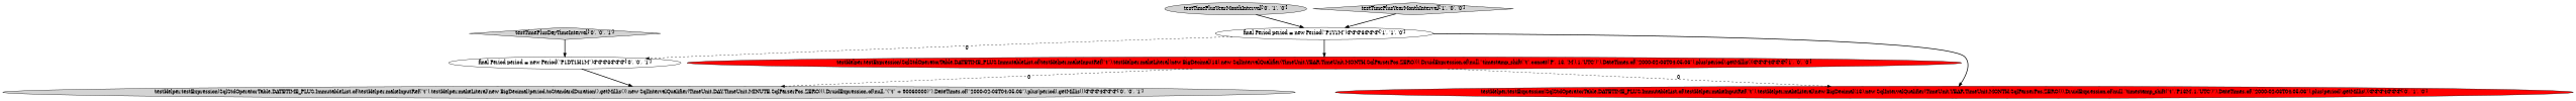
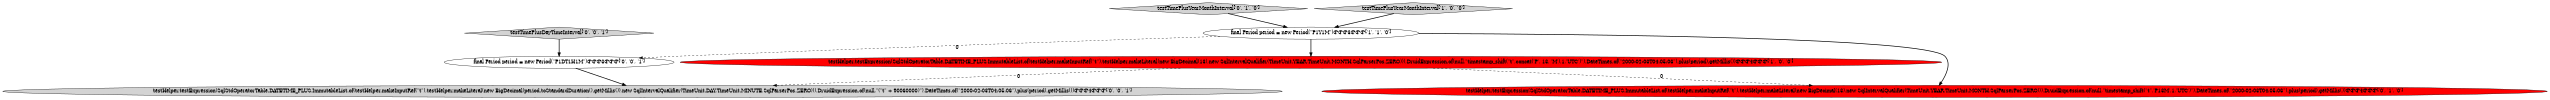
  digraph {
    node [fillcolor=lightgray shape=ellipse style=filled]
    edge [style=bold]
    n1 [fillcolor=white label="final Period period = new Period(\"P1Y1M\")@@@3@@@['1', '1', '0']"]
    n2 [fillcolor=white label="final Period period = new Period(\"P1DT1H1M\")@@@3@@@['0', '0', '1']"]
    n3 [fillcolor=red label="testHelper.testExpression(SqlStdOperatorTable.DATETIME_PLUS,ImmutableList.of(testHelper.makeInputRef(\"t\"),testHelper.makeLiteral(new BigDecimal(13),new SqlIntervalQualifier(TimeUnit.YEAR,TimeUnit.MONTH,SqlParserPos.ZERO))),DruidExpression.of(null,\"timestamp_shift(\"t\",concat('P', 13, 'M'),1,'UTC')\"),DateTimes.of(\"2000-02-03T04:05:06\").plus(period).getMillis())@@@4@@@['1', '0', '0']"]
    n4 [fillcolor=red label="testHelper.testExpression(SqlStdOperatorTable.DATETIME_PLUS,ImmutableList.of(testHelper.makeInputRef(\"t\"),testHelper.makeLiteral(new BigDecimal(13),new SqlIntervalQualifier(TimeUnit.YEAR,TimeUnit.MONTH,SqlParserPos.ZERO))),DruidExpression.of(null,\"timestamp_shift(\"t\",'P13M',1,'UTC')\"),DateTimes.of(\"2000-02-03T04:05:06\").plus(period).getMillis())@@@4@@@['0', '1', '0']"]
-   n5 [label="testTimePlusYearMonthInterval['0', '1', '0']"]
+   n5 [label="testTimePlusYearMonthInterval['0', '1', '0']" shape=diamond]
    n6 [label="testHelper.testExpression(SqlStdOperatorTable.DATETIME_PLUS,ImmutableList.of(testHelper.makeInputRef(\"t\"),testHelper.makeLiteral(new BigDecimal(period.toStandardDuration().getMillis()),new SqlIntervalQualifier(TimeUnit.DAY,TimeUnit.MINUTE,SqlParserPos.ZERO))),DruidExpression.of(null,\"(\"t\" + 90060000)\"),DateTimes.of(\"2000-02-03T04:05:06\").plus(period).getMillis())@@@4@@@['0', '0', '1']"]
    n7 [label="testTimePlusYearMonthInterval['1', '0', '0']" shape=diamond]
    n8 [label="testTimePlusDayTimeInterval['0', '0', '1']" shape=diamond]
    n1 -> n2 [label=0 style=dashed]
    n1 -> n3
    n1 -> n4
    n2 -> n6
    n3 -> n4 [label=0 style=dashed]
    n3 -> n6 [label=0 style=dashed]
    n5 -> n1
    n7 -> n1
    n8 -> n2
  }
